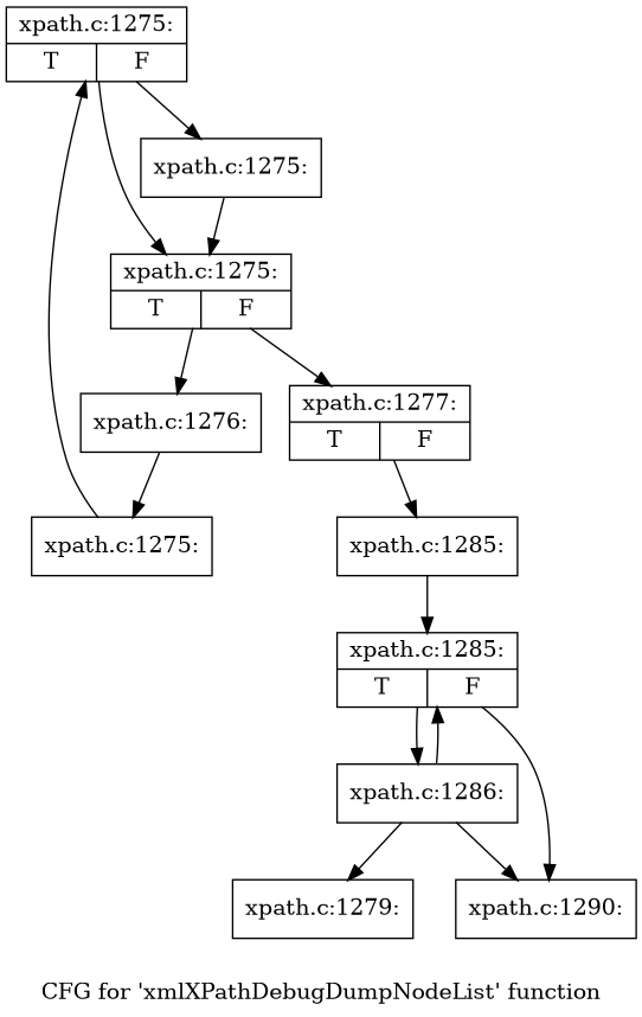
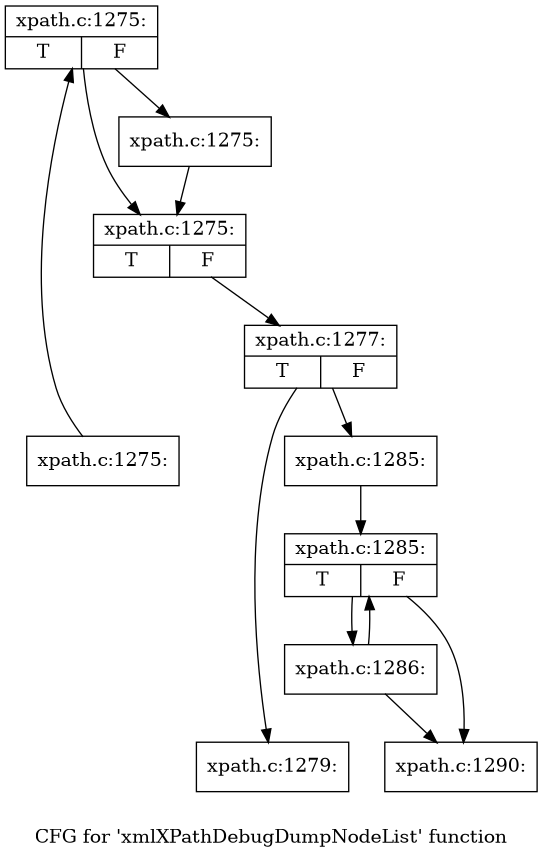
  digraph {
    label="CFG for 'xmlXPathDebugDumpNodeList' function"
    node [shape=record]
    n1 [label="{xpath.c:1275:|{<s0>T|<s1>F}}"]
    n2 [label="{xpath.c:1275:}"]
    n3 [label="{xpath.c:1275:|{<s0>T|<s1>F}}"]
-   n4 [label="{xpath.c:1276:}"]
    n5 [label="{xpath.c:1277:|{<s0>T|<s1>F}}"]
    n6 [label="{xpath.c:1275:}"]
    n7 [label="{xpath.c:1279:}"]
    n8 [label="{xpath.c:1285:}"]
    n9 [label="{xpath.c:1285:|{<s0>T|<s1>F}}"]
    n10 [label="{xpath.c:1290:}"]
    n11 [label="{xpath.c:1286:}"]
    n1 -> n2
    n1 -> n3
    n2 -> n3
-   n3 -> n4
    n3 -> n5
-   n4 -> n6
-   n11 -> n7
+   n5 -> n7
    n5 -> n8
    n6 -> n1
    n8 -> n9
    n9 -> n10
    n9 -> n11
    n11 -> n9
    n11 -> n10
  }
